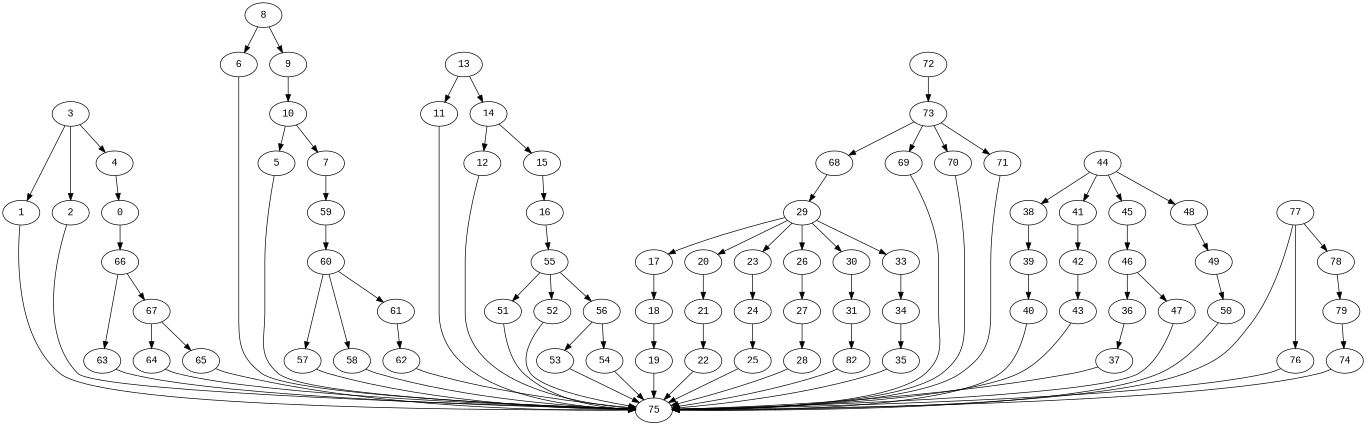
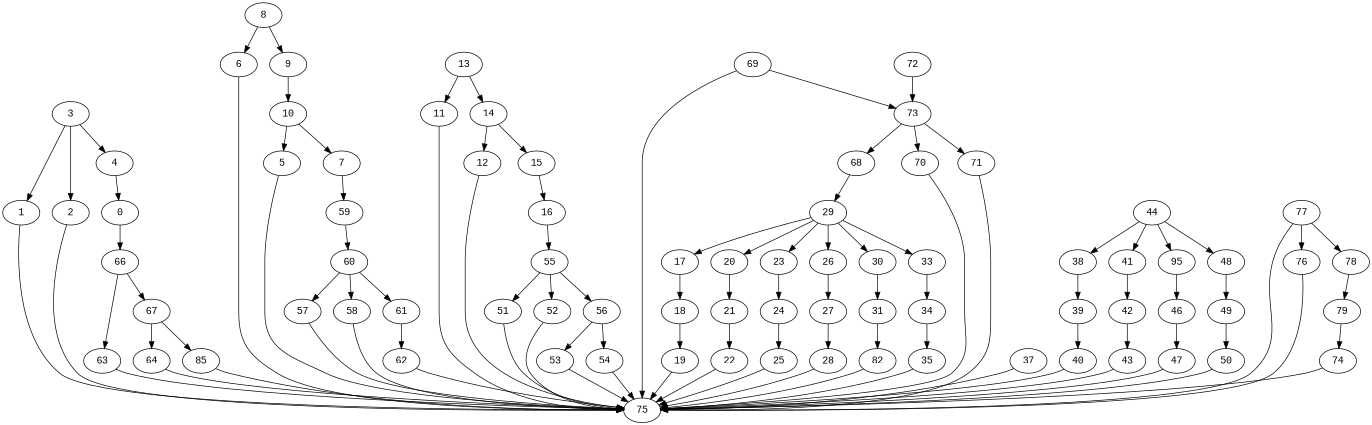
  strict digraph {
    fontname="Liberation Mono"
    node [exec=137 fontname="Liberation Mono"]
    edge [comm=9 fontname="Liberation Mono"]
    0 [exec=161]
    66 [exec=53]
    63 [exec=88]
    67 [exec=174]
    1 [exec=157]
    75 [exec=103]
    2 [exec=67]
    3 [exec=111]
    4 [exec=73]
    5 [exec=61]
    6 [exec=192]
    7 [exec=84]
    59 [exec=121]
    60 [exec=85]
    8 [exec=124]
    9 [exec=157]
    10 [exec=86]
    11 [exec=145]
    12 [exec=74]
    13 [exec=190]
    14 [exec=66]
    15 [exec=194]
    16 [exec=65]
    55 [exec=105]
    51 [exec=93]
    52 [exec=79]
    56 [exec=123]
    17 [exec=142]
    18 [exec=126]
    19 [exec=113]
    20 [exec=96]
    21 [exec=112]
    22 [exec=70]
    23 [exec=197]
    24 [exec=126]
    25 [exec=184]
    26 [exec=176]
    27
    28 [exec=164]
    29 [exec=123]
    30 [exec=68]
    33 [exec=157]
    31 [exec=80]
    34 [exec=92]
    n45 [exec=181 label=82]
    35
-   36 [exec=69]
    37 [exec=192]
    38 [exec=196]
    39 [exec=130]
    40
    41 [exec=139]
    42 [exec=177]
    43 [exec=198]
    44 [exec=166]
-   45 [exec=67]
+   45 [exec=67 label=95]
    48 [exec=171]
    46 [exec=73]
    49 [exec=66]
    47 [exec=119]
    50 [exec=65]
    53 [exec=176]
    54 [exec=65]
    57 [exec=152]
    58 [exec=190]
    61 [exec=160]
    62 [exec=190]
    64 [exec=109]
-   65 [exec=109]
+   65 [exec=109 label=85]
    68 [exec=194]
    69 [exec=131]
    70 [exec=82]
    71 [exec=181]
    72 [exec=63]
    73 [exec=166]
    74 [exec=67]
    76 [exec=162]
    77 [exec=91]
    78 [exec=78]
    79
    0 -> 66 [comm=20]
    66 -> 63
    66 -> 67 [comm=8]
    63 -> 75 [comm=7]
    67 -> 64 [comm=16]
    67 -> 65
    1 -> 75 [comm=10]
    2 -> 75 [comm=18]
    3 -> 1 [comm=7]
    3 -> 2 [comm=17]
    3 -> 4 [comm=15]
    4 -> 0 [comm=19]
    5 -> 75 [comm=17]
    6 -> 75 [comm=7]
    7 -> 59 [comm=10]
    59 -> 60 [comm=17]
    60 -> 57 [comm=19]
    60 -> 58 [comm=15]
    60 -> 61 [comm=7]
    8 -> 6
    8 -> 9 [comm=10]
    9 -> 10 [comm=5]
    10 -> 5
    10 -> 7 [comm=19]
    11 -> 75
    12 -> 75 [comm=20]
    13 -> 11
    13 -> 14 [comm=16]
    14 -> 12
    14 -> 15 [comm=5]
    15 -> 16 [comm=5]
    16 -> 55 [comm=8]
    55 -> 51 [comm=13]
    55 -> 52 [comm=11]
    55 -> 56 [comm=12]
    51 -> 75 [comm=11]
    52 -> 75 [comm=13]
    56 -> 53 [comm=19]
    56 -> 54
    17 -> 18
    18 -> 19 [comm=18]
    19 -> 75 [comm=11]
    20 -> 21 [comm=11]
    21 -> 22 [comm=5]
    22 -> 75 [comm=13]
    23 -> 24 [comm=11]
    24 -> 25 [comm=14]
    25 -> 75 [comm=12]
    26 -> 27 [comm=15]
    27 -> 28 [comm=13]
    28 -> 75 [comm=18]
    29 -> 17 [comm=6]
    29 -> 20 [comm=16]
    29 -> 23 [comm=19]
    29 -> 26 [comm=18]
    29 -> 30
    29 -> 33
    30 -> 31
    33 -> 34 [comm=10]
    31 -> n45 [comm=5]
    34 -> 35 [comm=5]
    n45 -> 75 [comm=19]
    35 -> 75
-   36 -> 37 [comm=10]
    37 -> 75
    38 -> 39 [comm=20]
    39 -> 40 [comm=8]
    40 -> 75 [comm=6]
    41 -> 42 [comm=15]
    42 -> 43 [comm=20]
    43 -> 75 [comm=8]
    44 -> 38 [comm=12]
    44 -> 41 [comm=11]
    44 -> 45 [comm=6]
    44 -> 48 [comm=13]
    45 -> 46 [comm=6]
    48 -> 49 [comm=7]
-   46 -> 36 [comm=19]
    46 -> 47 [comm=8]
    49 -> 50 [comm=19]
    47 -> 75 [comm=5]
    50 -> 75 [comm=15]
    53 -> 75 [comm=19]
    54 -> 75 [comm=20]
    57 -> 75 [comm=18]
    58 -> 75 [comm=8]
    61 -> 62 [comm=12]
    62 -> 75 [comm=18]
    64 -> 75 [comm=11]
    65 -> 75 [comm=14]
    68 -> 29 [comm=13]
    69 -> 75
    70 -> 75 [comm=19]
    71 -> 75 [comm=12]
    72 -> 73 [comm=8]
    73 -> 68 [comm=17]
-   73 -> 69 [comm=20]
+   69 -> 73 [comm=20]
    73 -> 70 [comm=10]
    73 -> 71 [comm=12]
    74 -> 75 [comm=10]
    76 -> 75 [comm=18]
    77 -> 75 [comm=15]
    77 -> 76 [comm=18]
    77 -> 78 [comm=17]
    78 -> 79 [comm=11]
    79 -> 74 [comm=16]
  }
